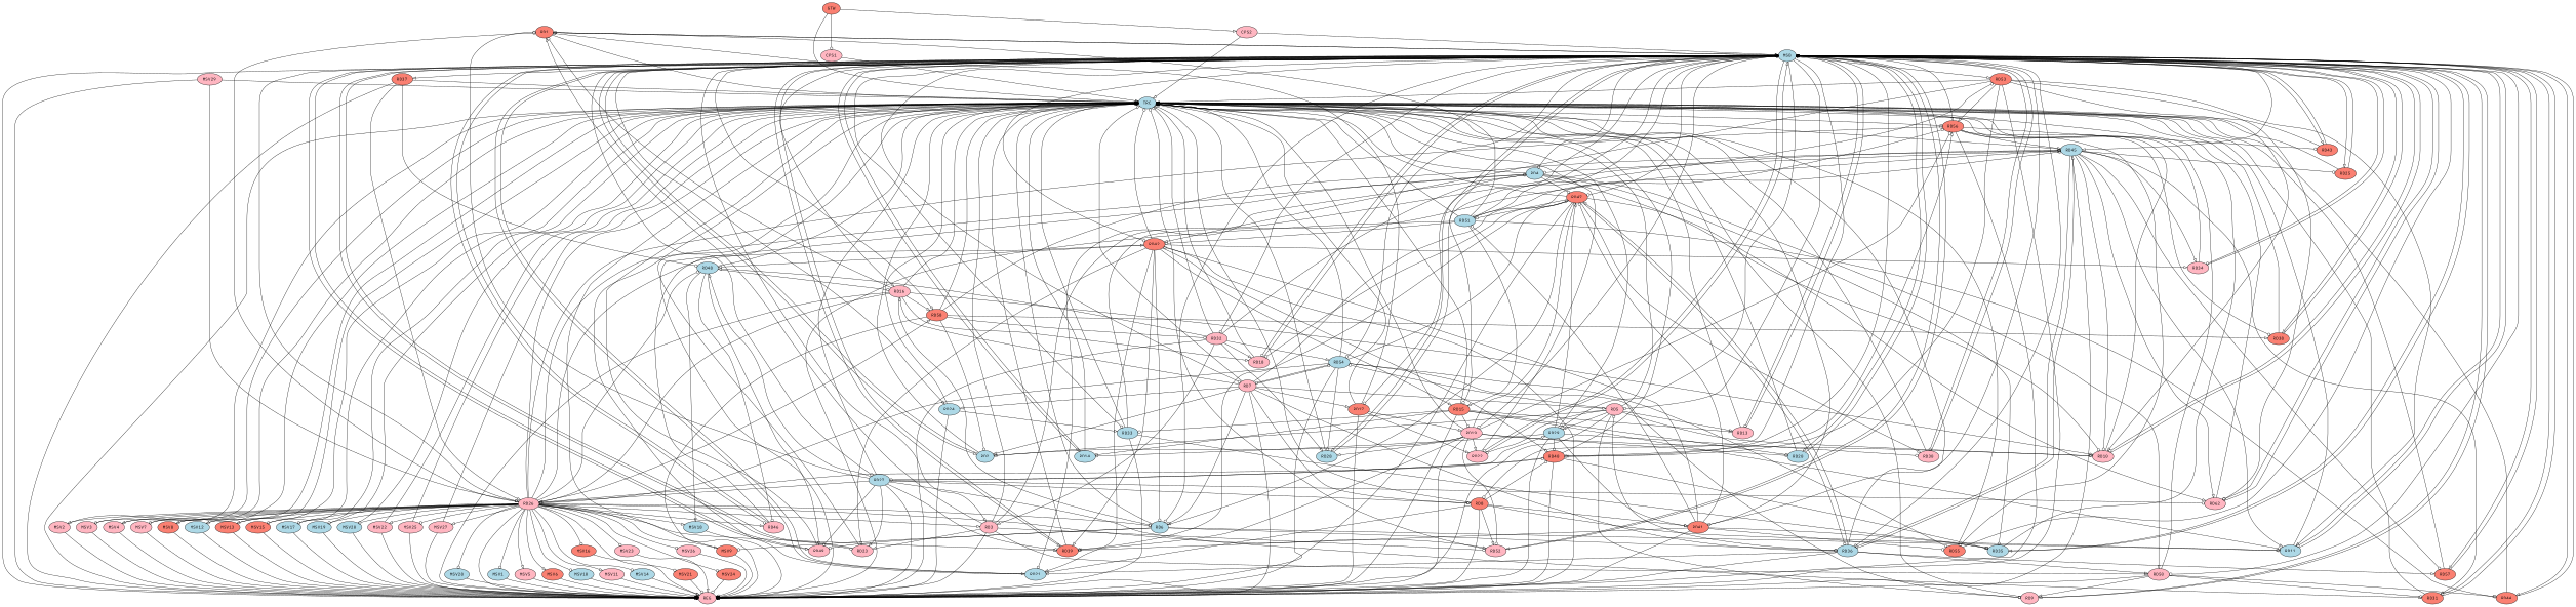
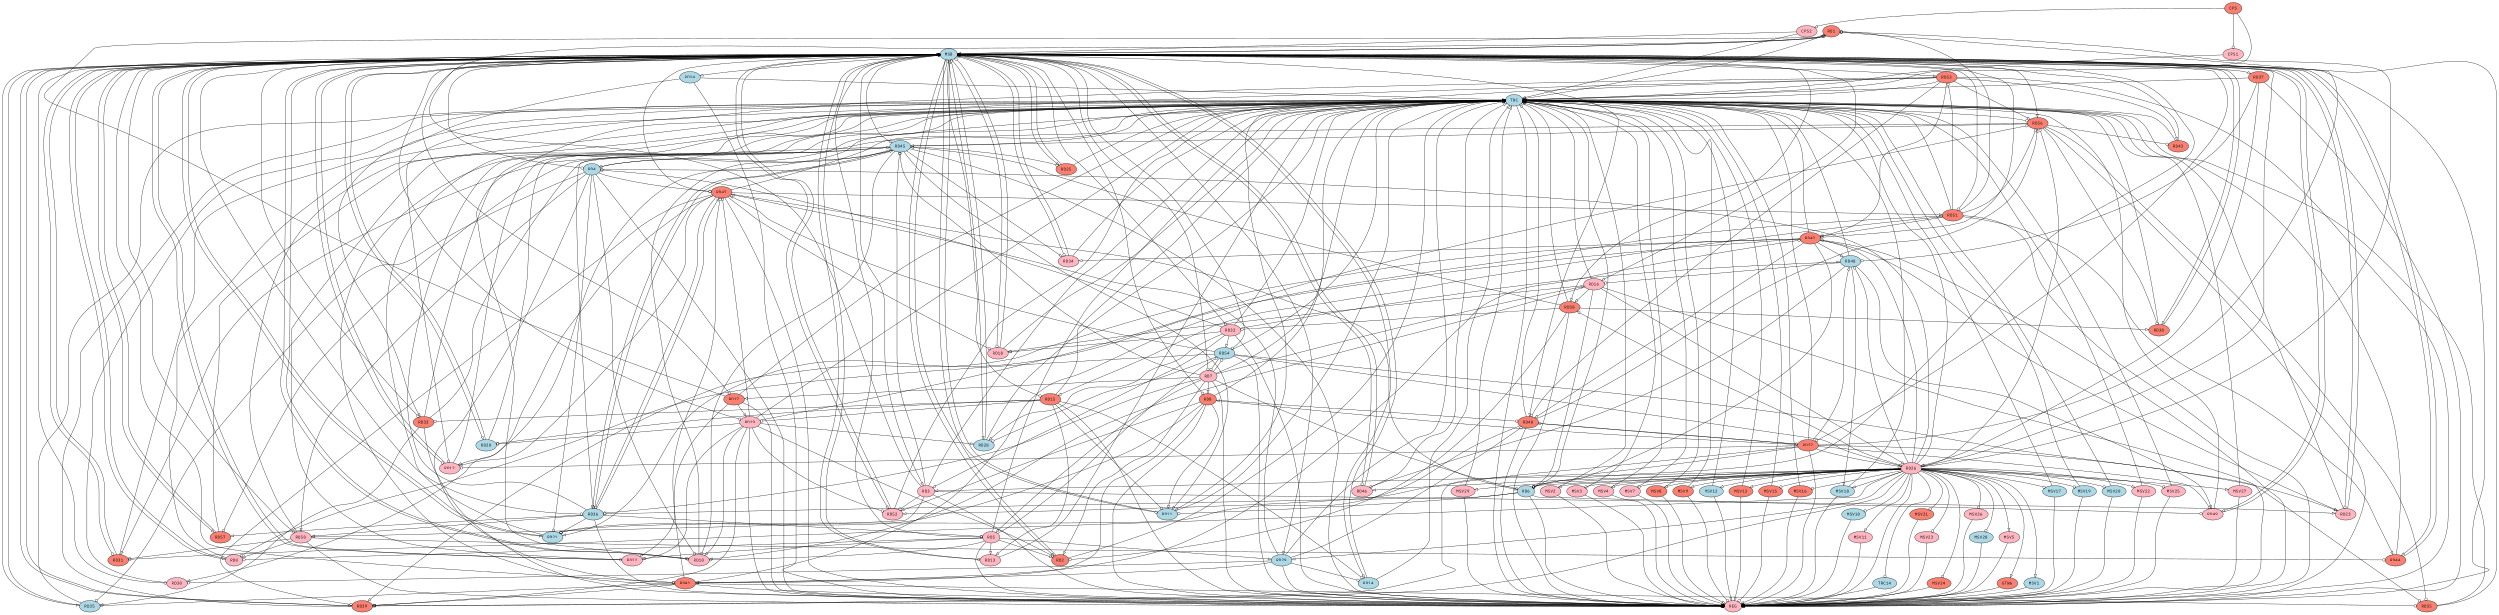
  strict digraph {
    fontname="IBM Plex Mono"
    node [fillcolor=lightpink fontname="IBM Plex Mono" style=filled]
    edge [arrowhead=odot fontname="IBM Plex Mono"]
    n1 [fillcolor=salmon label=RD1]
    n2 [fillcolor=lightblue label=MSB]
    n3 [fillcolor=lightblue label=TRC]
-   n4 [fillcolor=lightblue label=RD2]
+   n4 [fillcolor=salmon label=RD2]
    n5 [label=RD3]
    n6 [label=RD23]
    n7 [fillcolor=lightblue label=RD45]
    n8 [label=RD50]
    n9 [label=RD52]
    n10 [label=REG]
    n11 [fillcolor=lightblue label=RD4]
    n12 [label=RD10]
    n13 [fillcolor=lightblue label=RD21]
    n14 [fillcolor=lightblue label=RD35]
    n15 [fillcolor=salmon label=RD41]
    n16 [fillcolor=salmon label=RD47]
    n17 [label=RD5]
    n18 [label=RD7]
-   n19 [label=RD9]
+   n19 [label=RD0]
    n20 [label=RD13]
    n21 [label=RD22]
    n22 [fillcolor=lightblue label=RD29]
    n23 [fillcolor=lightblue label=RD54]
    n24 [fillcolor=lightblue label=RD6]
    n25 [fillcolor=lightblue label=RD11]
    n26 [fillcolor=lightblue label=RD36]
    n27 [label=RD49]
    n28 [fillcolor=salmon label=RD8]
    n29 [label=RD16]
    n30 [fillcolor=salmon label=RD17]
    n31 [fillcolor=lightblue label=RD24]
    n32 [fillcolor=salmon label=RD40]
-   n33 [label=RD62]
+   n33 [label=RD12]
    n34 [fillcolor=lightblue label=RD14]
    n35 [fillcolor=salmon label=RD15]
    n36 [label=RD19]
    n37 [fillcolor=lightblue label=RD20]
-   n38 [fillcolor=lightblue label=RD33]
+   n38 [fillcolor=salmon label=RD33]
    n39 [label=RD18]
    n40 [label=RD26]
    n41 [fillcolor=salmon label=RD58]
    n42 [fillcolor=lightblue label=RD28]
    n43 [fillcolor=salmon label=RD39]
    n44 [fillcolor=salmon label=RD56]
    n45 [fillcolor=salmon label=RD25]
    n46 [fillcolor=salmon label=RD31]
    n47 [fillcolor=salmon label=RD42]
    n48 [label=RD46]
-   n49 [fillcolor=lightblue label=RD27]
+   n49 [fillcolor=salmon label=RD27]
    n50 [label=RD30]
    n51 [label=RD32]
    n52 [label=RD34]
    n53 [fillcolor=salmon label=RD57]
    n54 [fillcolor=salmon label=RD37]
    n55 [fillcolor=salmon label=RD38]
-   n56 [fillcolor=lightblue label=RD51]
+   n56 [fillcolor=salmon label=RD51]
    n57 [fillcolor=salmon label=RD43]
    n58 [fillcolor=salmon label=RD44]
    n59 [fillcolor=salmon label=RD53]
    n60 [fillcolor=salmon label=RD55]
    n61 [fillcolor=lightblue label=RD48]
    n62 [fillcolor=lightblue label=MSV1]
    n63 [label=MSV2]
    n64 [label=MSV3]
    n65 [label=MSV4]
    n66 [label=MSV5]
-   n67 [fillcolor=salmon label=MSV6]
+   n67 [fillcolor=salmon label=GTW6]
    n68 [label=MSV7]
    n69 [fillcolor=salmon label=MSV8]
    n70 [fillcolor=salmon label=MSV9]
    n71 [fillcolor=lightblue label=MSV10]
    n72 [label=MSV11]
    n73 [fillcolor=lightblue label=MSV12]
    n74 [fillcolor=salmon label=MSV13]
-   n75 [fillcolor=lightblue label=MSV14]
+   n75 [fillcolor=lightblue label=TRC14]
    n76 [fillcolor=salmon label=MSV15]
    n77 [fillcolor=salmon label=MSV16]
    n78 [fillcolor=lightblue label=MSV17]
    n79 [fillcolor=lightblue label=MSV18]
    n80 [fillcolor=lightblue label=MSV19]
    n81 [fillcolor=lightblue label=MSV20]
    n82 [fillcolor=salmon label=MSV21]
    n83 [label=MSV22]
    n84 [label=MSV23]
    n85 [fillcolor=salmon label=MSV24]
    n86 [label=MSV25]
    n87 [label=MSV26]
    n88 [label=MSV27]
    n89 [fillcolor=lightblue label=MSV28]
    n90 [label=MSV29]
    n91 [label=CPS1]
    n92 [label=CPS2]
-   n93 [fillcolor=salmon label=GTW]
+   n93 [fillcolor=salmon label=CPS]
    n1 -> n2 [arrowhead=onormal]
    n1 -> n3 [arrowhead=onormal]
    n2 -> n1 [arrowhead=onormal]
    n2 -> n4 [arrowhead=onormal]
    n2 -> n5 [arrowhead=onormal]
    n2 -> n6
    n2 -> n7 [arrowhead=onormal]
    n2 -> n8
    n2 -> n9 [arrowhead=onormal]
    n2 -> n10 [arrowhead=onormal]
    n2 -> n11
    n2 -> n12
    n2 -> n13 [arrowhead=onormal]
    n2 -> n14 [arrowhead=onormal]
    n2 -> n15
    n2 -> n16
    n2 -> n17
    n2 -> n18
    n2 -> n19 [arrowhead=onormal]
    n2 -> n20
    n2 -> n21
    n2 -> n22 [arrowhead=onormal]
    n2 -> n23
    n2 -> n24
    n2 -> n25
    n2 -> n26
    n2 -> n27 [arrowhead=onormal]
    n2 -> n28
    n2 -> n29 [arrowhead=onormal]
    n2 -> n30
    n2 -> n31 [arrowhead=onormal]
    n2 -> n32 [arrowhead=onormal]
    n2 -> n33
    n2 -> n34 [arrowhead=onormal]
    n2 -> n35
    n2 -> n36
    n2 -> n37 [arrowhead=onormal]
    n2 -> n38
    n2 -> n39
    n2 -> n40 [arrowhead=onormal]
    n2 -> n41 [arrowhead=onormal]
    n2 -> n42 [arrowhead=onormal]
    n2 -> n43 [arrowhead=onormal]
    n2 -> n44 [arrowhead=onormal]
    n2 -> n45 [arrowhead=onormal]
    n2 -> n46
    n2 -> n47
    n2 -> n48
    n2 -> n49
    n2 -> n50
    n2 -> n51
    n2 -> n52
    n2 -> n53 [arrowhead=onormal]
    n2 -> n54 [arrowhead=onormal]
    n2 -> n55 [arrowhead=onormal]
    n2 -> n56
-   n2 -> n57 [arrowhead=onormal]
+   n59 -> n57 [arrowhead=onormal]
    n2 -> n58 [arrowhead=onormal]
    n2 -> n59 [arrowhead=onormal]
    n3 -> n10
    n3 -> n44
    n4 -> n2
    n4 -> n3
    n5 -> n1 [arrowhead=onormal]
    n5 -> n3 [arrowhead=onormal]
    n5 -> n6 [arrowhead=onormal]
    n5 -> n7
    n5 -> n8 [arrowhead=onormal]
    n5 -> n9
    n5 -> n10
    n6 -> n2
    n6 -> n3
    n7 -> n3 [arrowhead=onormal]
    n7 -> n10 [arrowhead=onormal]
    n7 -> n11
    n7 -> n12
    n7 -> n25 [arrowhead=onormal]
    n7 -> n26
    n7 -> n33 [arrowhead=onormal]
    n7 -> n45
    n7 -> n46 [arrowhead=onormal]
    n7 -> n52 [arrowhead=onormal]
    n7 -> n53
    n8 -> n3
    n8 -> n10
    n8 -> n19 [arrowhead=onormal]
    n8 -> n46
    n8 -> n58
    n9 -> n2
    n9 -> n3
    n11 -> n3
    n11 -> n8 [arrowhead=onormal]
    n11 -> n10 [arrowhead=onormal]
    n11 -> n12
    n11 -> n13
    n11 -> n14
+   n11 -> n15
    n11 -> n16
    n12 -> n2 [arrowhead=onormal]
    n12 -> n3
    n13 -> n2 [arrowhead=onormal]
    n13 -> n3
    n14 -> n2
    n14 -> n3
    n15 -> n3
    n15 -> n10
    n15 -> n14
    n15 -> n16
    n15 -> n43
    n15 -> n47
    n15 -> n56
    n15 -> n60
    n16 -> n3
    n16 -> n10 [arrowhead=onormal]
    n16 -> n24 [arrowhead=onormal]
    n16 -> n26
    n16 -> n33 [arrowhead=onormal]
    n16 -> n39
    n16 -> n43
    n16 -> n50 [arrowhead=onormal]
    n16 -> n56 [arrowhead=onormal]
    n17 -> n3 [arrowhead=onormal]
    n17 -> n4 [arrowhead=onormal]
    n17 -> n10 [arrowhead=onormal]
    n17 -> n12
    n17 -> n19
    n17 -> n20 [arrowhead=onormal]
    n17 -> n21
    n17 -> n22 [arrowhead=onormal]
    n17 -> n23
    n18 -> n3 [arrowhead=onormal]
    n18 -> n4 [arrowhead=onormal]
    n18 -> n7
    n18 -> n10
    n18 -> n17 [arrowhead=onormal]
    n18 -> n23
    n18 -> n24
    n18 -> n26
    n18 -> n28 [arrowhead=onormal]
    n18 -> n29 [arrowhead=onormal]
    n18 -> n30 [arrowhead=onormal]
-   n18 -> n31 [arrowhead=onormal]
    n19 -> n2
    n19 -> n3 [arrowhead=onormal]
    n20 -> n2
    n20 -> n3 [arrowhead=onormal]
    n21 -> n2 [arrowhead=onormal]
    n21 -> n3 [arrowhead=onormal]
    n22 -> n3 [arrowhead=onormal]
    n22 -> n10
    n22 -> n15 [arrowhead=onormal]
    n22 -> n16 [arrowhead=onormal]
    n22 -> n32
    n22 -> n34
    n22 -> n50
    n23 -> n3
    n23 -> n10
    n23 -> n16 [arrowhead=onormal]
    n23 -> n18
    n23 -> n19
    n23 -> n40
    n23 -> n42
    n23 -> n60
    n24 -> n3
-   n24 -> n70
+   n24 -> n10
    n24 -> n25
    n24 -> n26
    n24 -> n27
    n25 -> n2 [arrowhead=onormal]
    n25 -> n3 [arrowhead=onormal]
    n26 -> n3
    n26 -> n7 [arrowhead=onormal]
    n26 -> n8 [arrowhead=onormal]
    n26 -> n10 [arrowhead=onormal]
    n26 -> n13
    n26 -> n16 [arrowhead=onormal]
    n26 -> n17
    n26 -> n53 [arrowhead=onormal]
    n27 -> n2 [arrowhead=onormal]
    n27 -> n3 [arrowhead=onormal]
    n28 -> n3
    n28 -> n9 [arrowhead=onormal]
    n28 -> n10
    n28 -> n13
    n28 -> n15 [arrowhead=onormal]
    n28 -> n25 [arrowhead=onormal]
    n28 -> n32
-   n29 -> n1
    n29 -> n3 [arrowhead=onormal]
    n29 -> n10 [arrowhead=onormal]
    n29 -> n12 [arrowhead=onormal]
    n29 -> n24
    n29 -> n39 [arrowhead=onormal]
    n29 -> n40 [arrowhead=onormal]
    n29 -> n41 [arrowhead=onormal]
    n30 -> n1
    n30 -> n3 [arrowhead=onormal]
    n30 -> n10
    n30 -> n21 [arrowhead=onormal]
    n30 -> n36 [arrowhead=onormal]
    n31 -> n3 [arrowhead=onormal]
    n31 -> n10 [arrowhead=onormal]
    n31 -> n38 [arrowhead=onormal]
    n32 -> n3 [arrowhead=onormal]
    n32 -> n10
-   n32 -> n14
+   n32 -> n13
    n32 -> n44 [arrowhead=onormal]
    n32 -> n49
    n33 -> n2
    n33 -> n3 [arrowhead=onormal]
    n34 -> n2
    n34 -> n3 [arrowhead=onormal]
    n35 -> n3
    n35 -> n10
    n35 -> n20 [arrowhead=onormal]
    n35 -> n25
    n35 -> n34
    n35 -> n36
    n35 -> n37
    n35 -> n38
    n36 -> n3
    n36 -> n4
    n36 -> n9
    n36 -> n10 [arrowhead=onormal]
    n36 -> n12 [arrowhead=onormal]
    n36 -> n16
    n36 -> n21 [arrowhead=onormal]
    n36 -> n37
    n36 -> n42 [arrowhead=onormal]
    n36 -> n43 [arrowhead=onormal]
    n36 -> n44
    n37 -> n2 [arrowhead=onormal]
    n37 -> n3
    n38 -> n3 [arrowhead=onormal]
    n38 -> n7 [arrowhead=onormal]
    n38 -> n10
    n38 -> n14 [arrowhead=onormal]
    n39 -> n2
    n39 -> n3
    n40 -> n1
    n40 -> n3
    n40 -> n5 [arrowhead=onormal]
    n40 -> n10
    n40 -> n11
    n40 -> n22 [arrowhead=onormal]
    n40 -> n24
    n40 -> n41 [arrowhead=onormal]
    n40 -> n43 [arrowhead=onormal]
    n40 -> n44
-   n40 -> n46 [arrowhead=onormal]
+   n40 -> n46
    n40 -> n47 [arrowhead=onormal]
    n40 -> n48 [arrowhead=onormal]
    n40 -> n61
-   n40 -> n62
+   n40 -> n62 [arrowhead=onormal]
    n40 -> n63 [arrowhead=onormal]
    n40 -> n64
    n40 -> n65 [arrowhead=onormal]
    n40 -> n66 [arrowhead=onormal]
    n40 -> n67 [arrowhead=onormal]
    n40 -> n68
    n40 -> n69 [arrowhead=onormal]
    n40 -> n70 [arrowhead=onormal]
    n40 -> n71
    n40 -> n72 [arrowhead=onormal]
    n40 -> n73 [arrowhead=onormal]
    n40 -> n74 [arrowhead=onormal]
    n40 -> n75
    n40 -> n76
    n40 -> n77
    n40 -> n78
    n40 -> n79 [arrowhead=onormal]
    n40 -> n80
    n40 -> n81
    n40 -> n82
    n40 -> n83 [arrowhead=onormal]
    n40 -> n84
    n40 -> n85
    n40 -> n86
    n40 -> n87
    n40 -> n88 [arrowhead=onormal]
    n40 -> n89
-   n90 -> n40 [arrowhead=onormal]
+   n40 -> n90 [arrowhead=onormal]
    n41 -> n3
    n41 -> n4
-   n41 -> n7
+   n41 -> n7 [arrowhead=onormal]
    n41 -> n10 [arrowhead=onormal]
    n41 -> n51
    n41 -> n55 [arrowhead=onormal]
    n42 -> n2
    n42 -> n3 [arrowhead=onormal]
    n43 -> n2
    n43 -> n3 [arrowhead=onormal]
    n44 -> n7 [arrowhead=onormal]
    n44 -> n10 [arrowhead=onormal]
+   n44 -> n26 [arrowhead=onormal]
    n44 -> n55
    n44 -> n57
    n44 -> n60
    n45 -> n2 [arrowhead=onormal]
    n45 -> n3 [arrowhead=onormal]
    n46 -> n2
    n46 -> n3 [arrowhead=onormal]
    n47 -> n3
    n47 -> n6 [arrowhead=onormal]
    n47 -> n10 [arrowhead=onormal]
    n47 -> n13 [arrowhead=onormal]
    n47 -> n24
    n47 -> n32 [arrowhead=onormal]
-   n47 -> n35 [arrowhead=onormal]
    n47 -> n43 [arrowhead=onormal]
    n47 -> n52 [arrowhead=onormal]
    n47 -> n61 [arrowhead=onormal]
    n48 -> n2
    n48 -> n3 [arrowhead=onormal]
    n49 -> n1
    n49 -> n3 [arrowhead=onormal]
    n49 -> n6 [arrowhead=onormal]
    n49 -> n9 [arrowhead=onormal]
    n49 -> n10
    n49 -> n27
    n49 -> n28 [arrowhead=onormal]
    n49 -> n32
    n49 -> n33
    n49 -> n40 [arrowhead=onormal]
    n49 -> n43
    n49 -> n61 [arrowhead=onormal]
-   n50 -> n2
    n50 -> n3 [arrowhead=onormal]
    n51 -> n3
    n51 -> n5 [arrowhead=onormal]
    n51 -> n10
    n51 -> n11
    n51 -> n23 [arrowhead=onormal]
    n51 -> n39 [arrowhead=onormal]
    n51 -> n42 [arrowhead=onormal]
    n51 -> n61 [arrowhead=onormal]
    n52 -> n2
    n52 -> n3 [arrowhead=onormal]
    n53 -> n2
    n53 -> n3
    n54 -> n3
    n54 -> n10
    n54 -> n40 [arrowhead=onormal]
    n54 -> n61
    n55 -> n2
    n55 -> n3 [arrowhead=onormal]
    n56 -> n1
    n56 -> n3 [arrowhead=onormal]
    n56 -> n10 [arrowhead=onormal]
    n56 -> n35 [arrowhead=onormal]
    n56 -> n44
    n56 -> n47
    n56 -> n58 [arrowhead=onormal]
    n56 -> n59
    n57 -> n2
    n57 -> n3 [arrowhead=onormal]
    n58 -> n2
    n58 -> n3 [arrowhead=onormal]
    n59 -> n3 [arrowhead=onormal]
    n59 -> n10 [arrowhead=onormal]
    n59 -> n12 [arrowhead=onormal]
    n59 -> n25 [arrowhead=onormal]
    n59 -> n32
    n59 -> n33
    n59 -> n44 [arrowhead=onormal]
    n59 -> n47 [arrowhead=onormal]
    n60 -> n2 [arrowhead=onormal]
    n60 -> n3
    n61 -> n3 [arrowhead=onormal]
    n61 -> n27 [arrowhead=onormal]
    n61 -> n29
    n61 -> n48
    n61 -> n79 [arrowhead=onormal]
    n62 -> n10 [arrowhead=onormal]
    n63 -> n3 [arrowhead=onormal]
    n63 -> n10
    n64 -> n3
    n64 -> n10 [arrowhead=onormal]
    n65 -> n3 [arrowhead=onormal]
    n65 -> n10
    n66 -> n10
    n67 -> n10 [arrowhead=onormal]
    n68 -> n3
    n68 -> n10 [arrowhead=onormal]
    n69 -> n3 [arrowhead=onormal]
    n69 -> n10 [arrowhead=onormal]
    n70 -> n3
    n70 -> n10
    n71 -> n10
    n72 -> n10
    n73 -> n3 [arrowhead=onormal]
    n73 -> n10 [arrowhead=onormal]
    n74 -> n3
    n74 -> n10 [arrowhead=onormal]
    n75 -> n10 [arrowhead=onormal]
    n76 -> n3 [arrowhead=onormal]
    n76 -> n10
+   n77 -> n3 [arrowhead=onormal]
    n77 -> n10 [arrowhead=onormal]
    n78 -> n3 [arrowhead=onormal]
    n78 -> n10
+   n79 -> n3 [arrowhead=onormal]
    n79 -> n10
    n80 -> n3 [arrowhead=onormal]
    n80 -> n10
    n81 -> n3 [arrowhead=onormal]
    n81 -> n10
    n82 -> n10
    n83 -> n3 [arrowhead=onormal]
    n83 -> n10 [arrowhead=onormal]
    n84 -> n10 [arrowhead=onormal]
    n85 -> n10
    n86 -> n3
    n86 -> n10 [arrowhead=onormal]
    n87 -> n10 [arrowhead=onormal]
    n88 -> n3
    n88 -> n10 [arrowhead=onormal]
    n89 -> n10 [arrowhead=onormal]
    n90 -> n3 [arrowhead=onormal]
    n90 -> n10
    n91 -> n3 [arrowhead=onormal]
    n92 -> n2 [arrowhead=onormal]
    n92 -> n3 [arrowhead=onormal]
    n93 -> n3
    n93 -> n91
    n93 -> n92 [arrowhead=onormal]
  }
